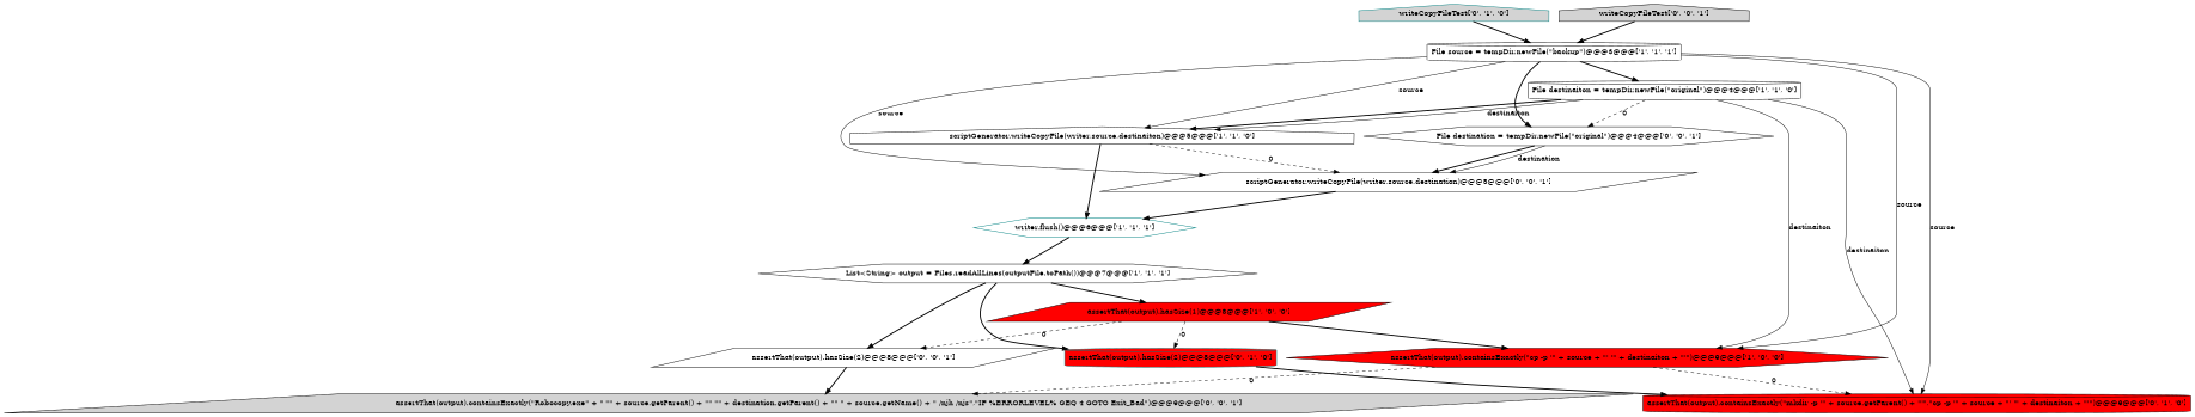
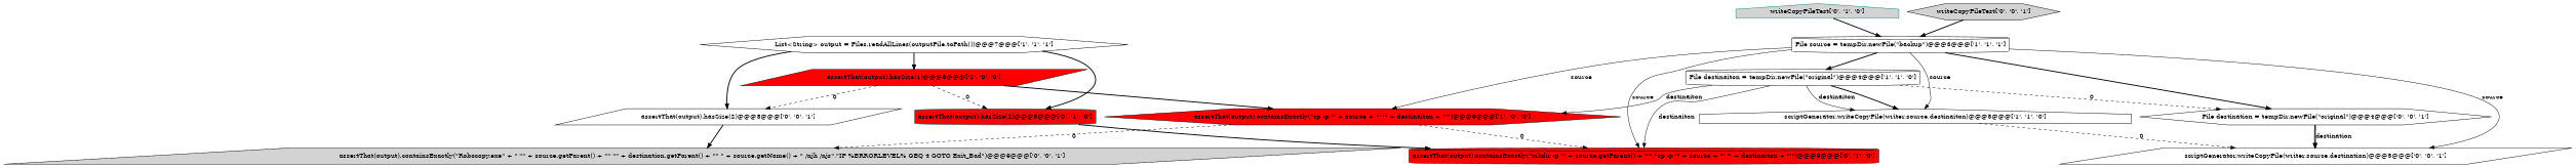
  digraph {
    node [color=black fillcolor=white shape=parallelogram style=filled]
    edge [style=bold]
    n1 [label="scriptGenerator.writeCopyFile(writer,source,destination)@@@5@@@['0', '0', '1']"]
-   n2 [color=teal label="writer.flush()@@@6@@@['1', '1', '1']" shape=hexagon]
    n3 [label="List<String> output = Files.readAllLines(outputFile.toPath())@@@7@@@['1', '1', '1']" shape=hexagon]
    n4 [fillcolor=red label="assertThat(output).containsExactly(\"mkdir -p '\" + source.getParent() + \"'\",\"cp -p '\" + source + \"' '\" + destinaiton + \"'\")@@@9@@@['0', '1', '0']" shape=cylinder]
    n5 [color=teal fillcolor=red label="assertThat(output).hasSize(2)@@@8@@@['0', '1', '0']" shape=cylinder]
    n6 [fillcolor=red label="assertThat(output).hasSize(1)@@@8@@@['1', '0', '0']"]
    n7 [label="assertThat(output).hasSize(2)@@@8@@@['0', '0', '1']"]
    n8 [fillcolor=red label="assertThat(output).containsExactly(\"cp -p '\" + source + \"' '\" + destinaiton + \"'\")@@@9@@@['1', '0', '0']" shape=hexagon]
    n9 [fillcolor=lightgray label="assertThat(output).containsExactly(\"Robocopy.exe\" + \" \"\" + source.getParent() + \"\" \"\" + destination.getParent() + \"\" \" + source.getName() + \" /njh /njs\",\"IF %ERRORLEVEL% GEQ 4 GOTO Exit_Bad\")@@@9@@@['0', '0', '1']"]
    n10 [label="File source = tempDir.newFile(\"backup\")@@@3@@@['1', '1', '1']" shape=cylinder]
    n11 [label="File destination = tempDir.newFile(\"original\")@@@4@@@['0', '0', '1']" shape=hexagon]
    n12 [label="File destinaiton = tempDir.newFile(\"original\")@@@4@@@['1', '1', '0']" shape=cylinder]
    n13 [label="scriptGenerator.writeCopyFile(writer,source,destinaiton)@@@5@@@['1', '1', '0']" shape=house]
    n14 [color=teal fillcolor=lightgray label="writeCopyFileTest['0', '1', '0']" shape=house]
-   n15 [fillcolor=lightgray label="writeCopyFileTest['0', '0', '1']" shape=house]
-   n1 -> n2
-   n2 -> n3
+   n15 [fillcolor=lightgray label="writeCopyFileTest['0', '0', '1']" shape=hexagon]
    n3 -> n5
    n3 -> n6
    n3 -> n7
    n5 -> n4
    n6 -> n5 [label=0 style=dashed]
    n6 -> n7 [label=0 style=dashed]
    n6 -> n8
    n7 -> n9
    n8 -> n4 [label=0 style=dashed]
    n8 -> n9 [label=0 style=dashed]
    n10 -> n1 [label=source style=solid]
    n10 -> n4 [label=source style=solid]
    n10 -> n8 [label=source style=solid]
    n10 -> n11
    n10 -> n12
    n10 -> n13 [label=source style=solid]
    n11 -> n1
    n11 -> n1 [label=destination style=solid]
    n12 -> n4 [label=destinaiton style=solid]
    n12 -> n8 [label=destinaiton style=solid]
    n12 -> n11 [label=0 style=dashed]
    n12 -> n13
    n12 -> n13 [label=destinaiton style=solid]
    n13 -> n1 [label=0 style=dashed]
-   n13 -> n2
    n14 -> n10
    n15 -> n10
  }
